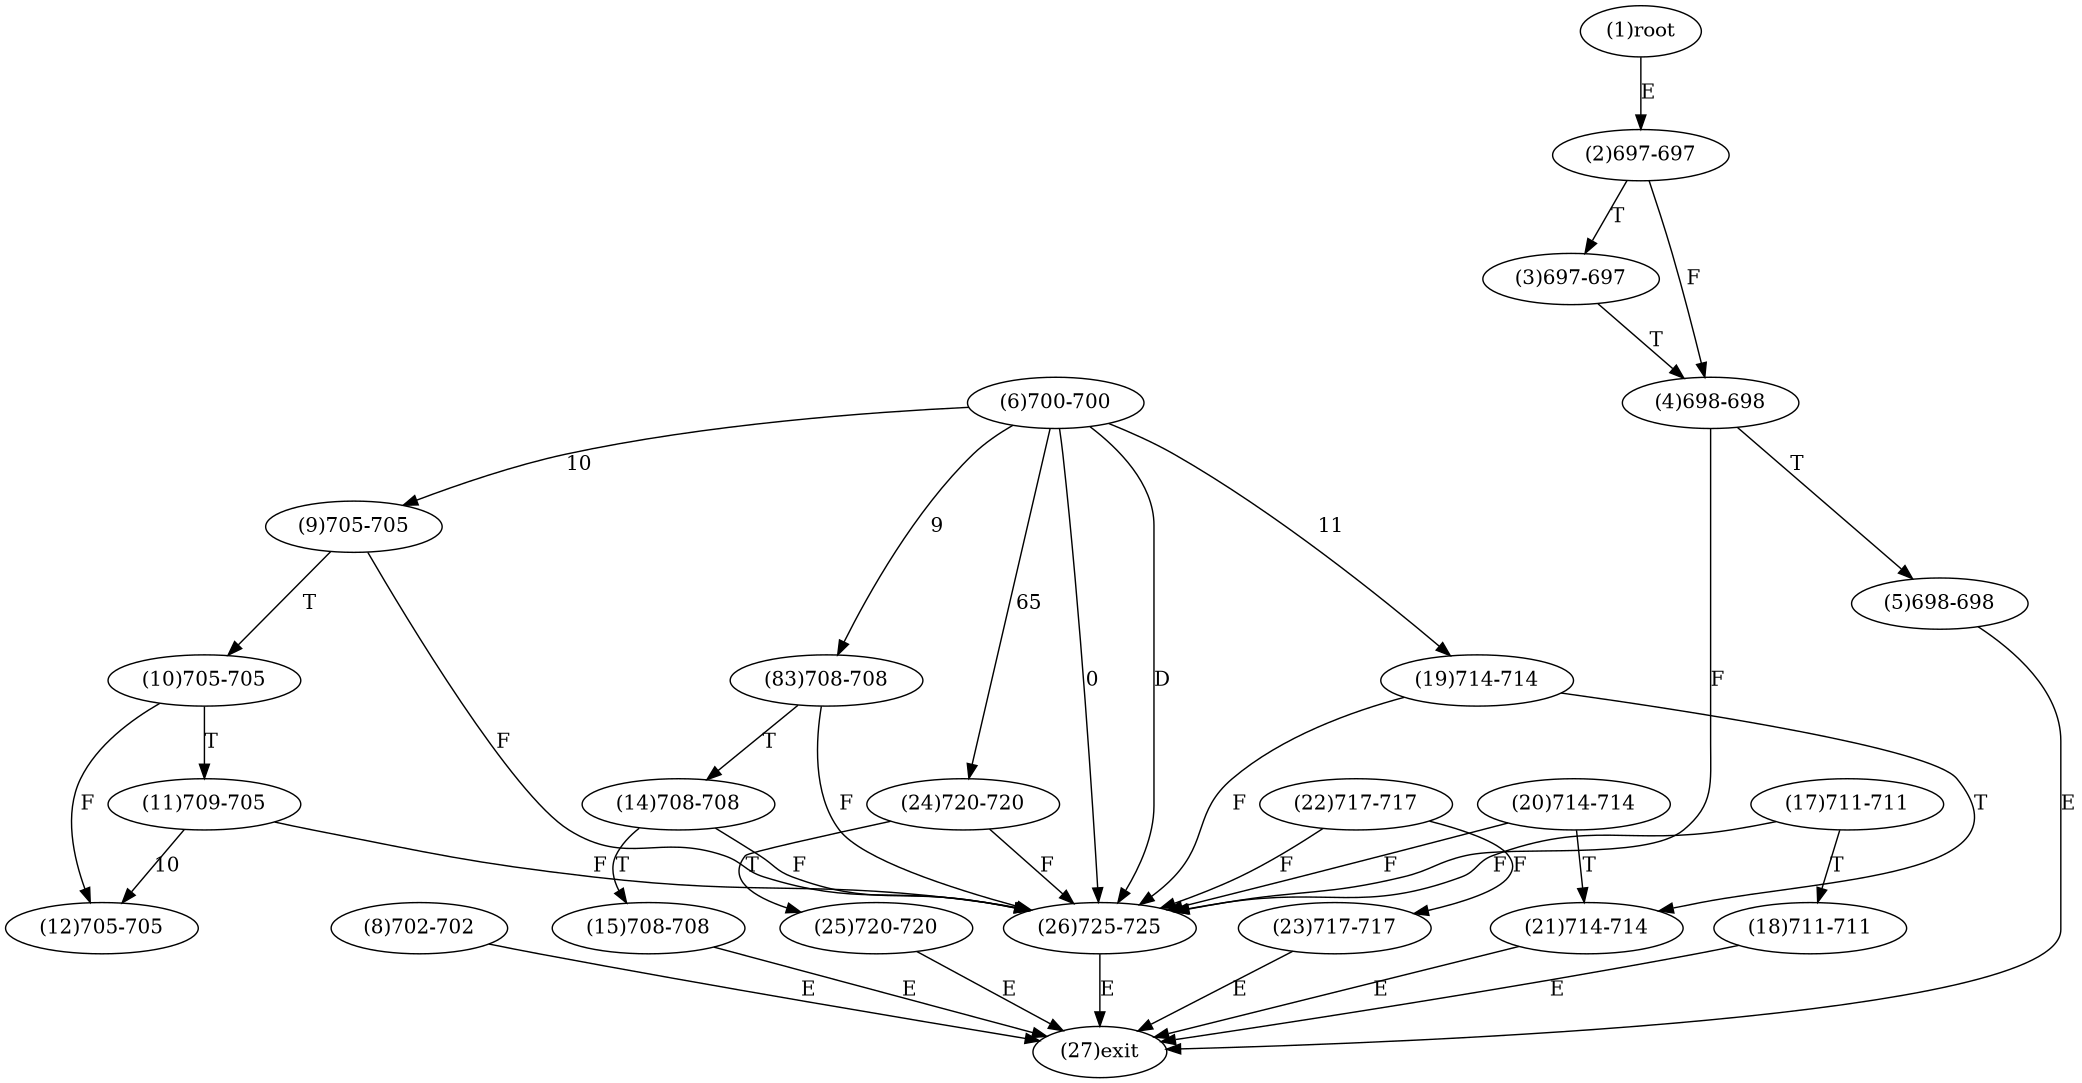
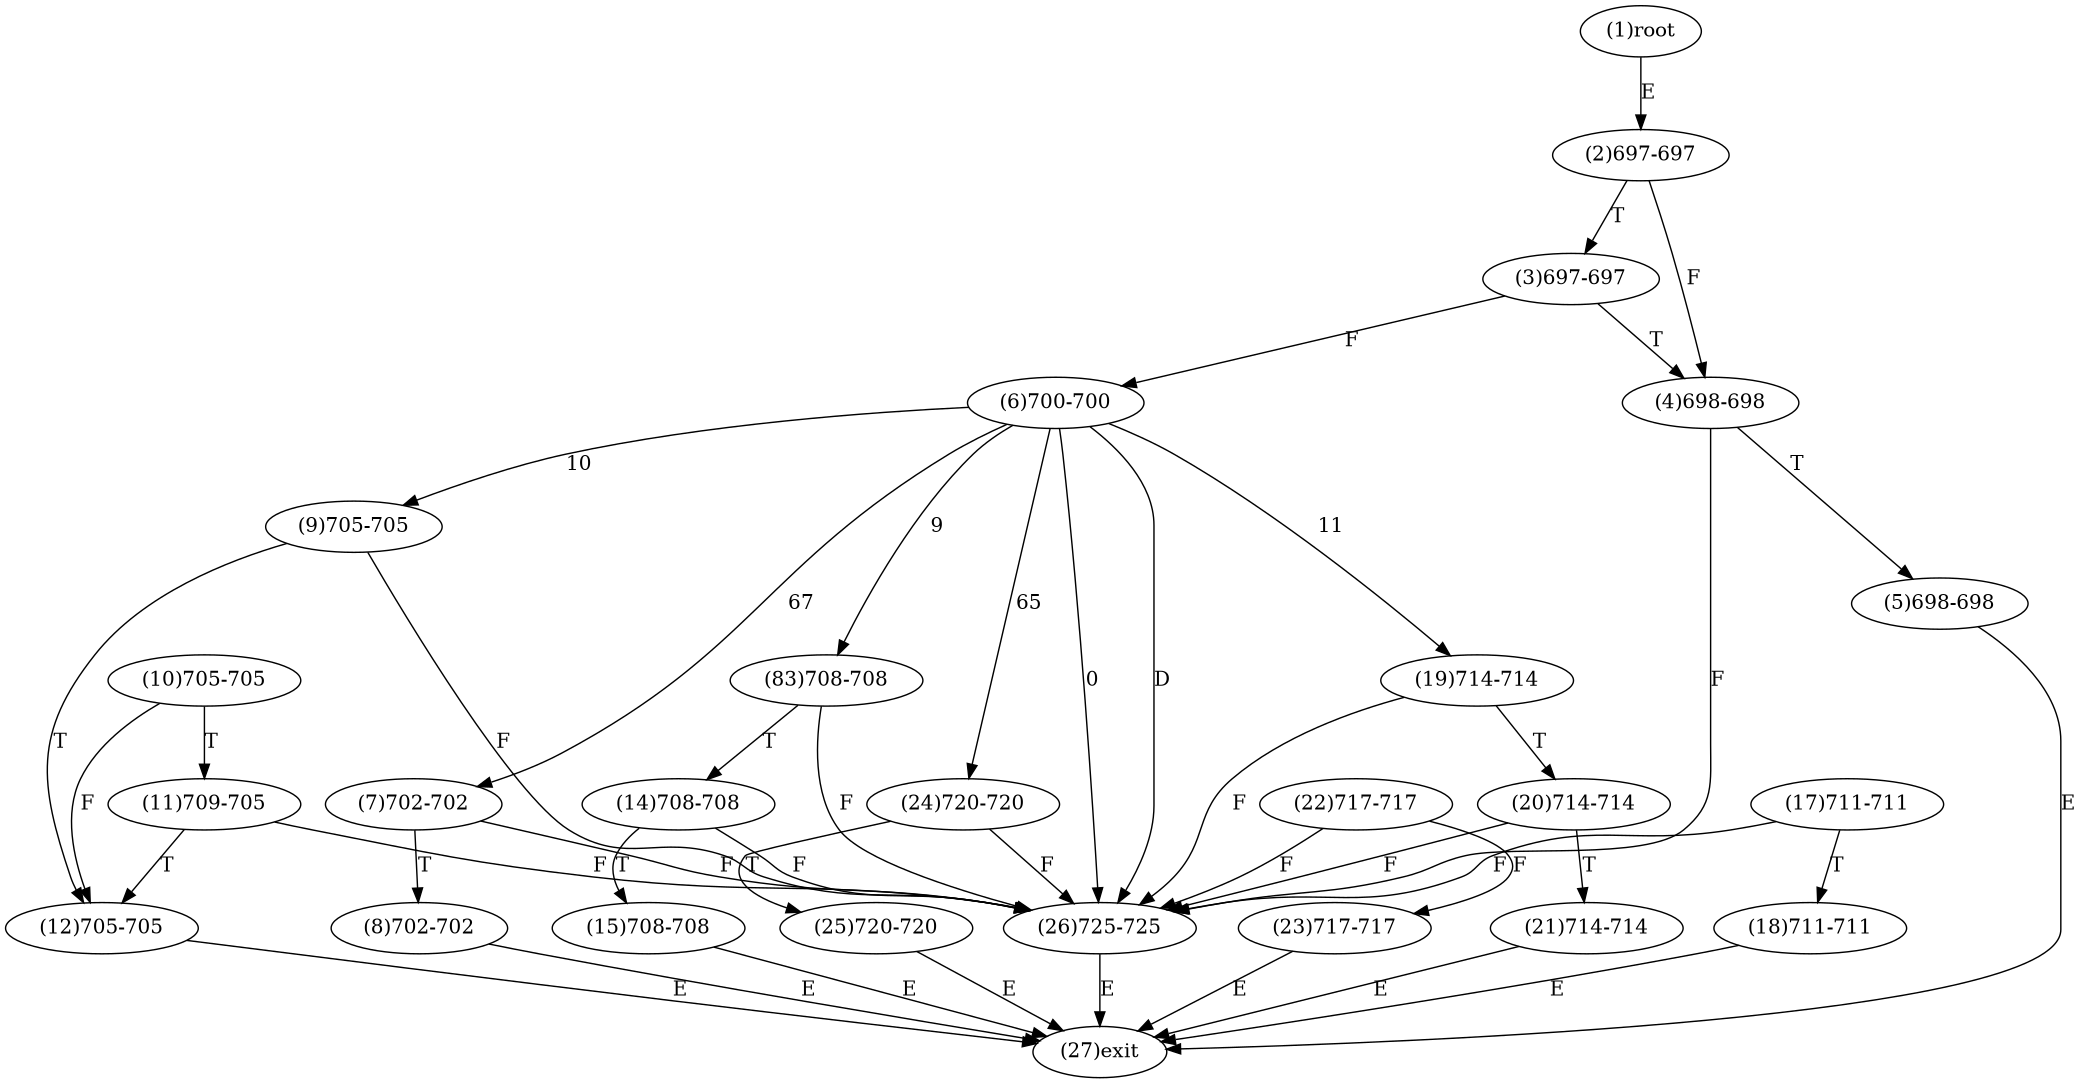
  digraph {
    n1 [label="(1)root"]
    n2 [label="(2)697-697"]
    n3 [label="(3)697-697"]
    n4 [label="(4)698-698"]
    n5 [label="(6)700-700"]
    n6 [label="(5)698-698"]
    n7 [label="(26)725-725"]
+   n8 [label="(7)702-702"]
    n9 [label="(9)705-705"]
    n10 [label="(83)708-708"]
    n11 [label="(19)714-714"]
    n12 [label="(24)720-720"]
    n13 [label="(27)exit"]
    n14 [label="(8)702-702"]
    n15 [label="(10)705-705"]
    n16 [label="(14)708-708"]
    n17 [label="(20)714-714"]
    n18 [label="(22)717-717"]
    n19 [label="(23)717-717"]
    n20 [label="(25)720-720"]
    n21 [label="(11)709-705"]
    n22 [label="(12)705-705"]
    n23 [label="(15)708-708"]
    n24 [label="(17)711-711"]
    n25 [label="(18)711-711"]
    n26 [label="(21)714-714"]
    n1 -> n2 [label=E]
    n2 -> n3 [label=T]
    n2 -> n4 [label=F]
    n3 -> n4 [label=T]
+   n3 -> n5 [label=F]
    n4 -> n6 [label=T]
    n4 -> n7 [label=F]
    n5 -> n7 [label=0]
    n5 -> n7 [label=D]
+   n5 -> n8 [label=67]
    n5 -> n9 [label=10]
    n5 -> n10 [label=9]
    n5 -> n11 [label=11]
    n5 -> n12 [label=65]
    n6 -> n13 [label=E]
    n7 -> n13 [label=E]
+   n8 -> n7 [label=F]
+   n8 -> n14 [label=T]
    n9 -> n7 [label=F]
-   n9 -> n15 [label=T]
+   n9 -> n22 [label=T]
    n10 -> n7 [label=F]
    n10 -> n16 [label=T]
    n11 -> n7 [label=F]
-   n11 -> n26 [label=T]
+   n11 -> n17 [label=T]
    n12 -> n7 [label=F]
    n12 -> n20 [label=T]
    n14 -> n13 [label=E]
    n15 -> n21 [label=T]
    n15 -> n22 [label=F]
    n16 -> n7 [label=F]
    n16 -> n23 [label=T]
    n17 -> n7 [label=F]
    n17 -> n26 [label=T]
    n18 -> n7 [label=F]
    n18 -> n19 [label=F]
    n19 -> n13 [label=E]
    n20 -> n13 [label=E]
    n21 -> n7 [label=F]
-   n21 -> n22 [label=10]
+   n21 -> n22 [label=T]
+   n22 -> n13 [label=E]
    n23 -> n13 [label=E]
    n24 -> n7 [label=F]
    n24 -> n25 [label=T]
    n25 -> n13 [label=E]
    n26 -> n13 [label=E]
  }
